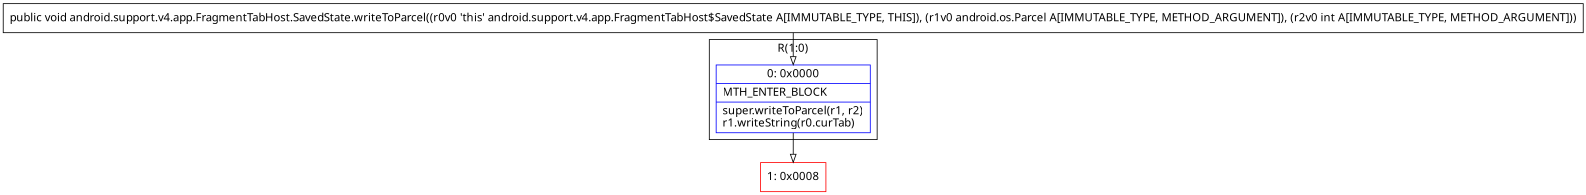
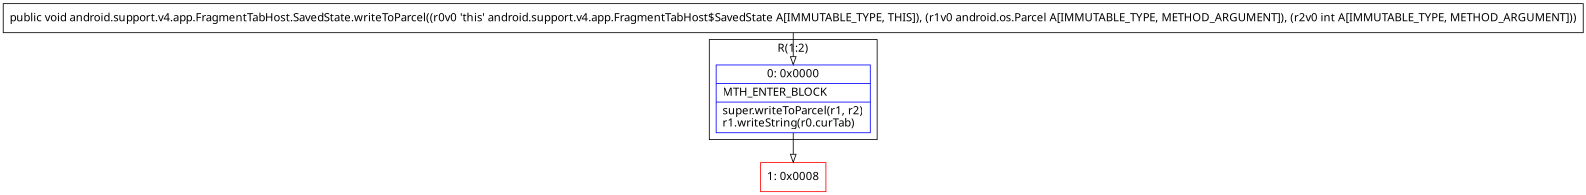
  digraph {
    fontname="Noto Sans"
    node [shape=record fontname="Noto Sans"]
    edge [style=solid arrowhead=onormal fontname="Noto Sans"]
    n1 [color=blue label="{0\:\ 0x0000|MTH_ENTER_BLOCK\l|super.writeToParcel(r1, r2)\lr1.writeString(r0.curTab)\l}"]
    n2 [color=red label="{1\:\ 0x0008}"]
    n3 [label="{public void android.support.v4.app.FragmentTabHost.SavedState.writeToParcel((r0v0 'this' android.support.v4.app.FragmentTabHost$SavedState A[IMMUTABLE_TYPE, THIS]), (r1v0 android.os.Parcel A[IMMUTABLE_TYPE, METHOD_ARGUMENT]), (r2v0 int A[IMMUTABLE_TYPE, METHOD_ARGUMENT])) }"]
    subgraph cluster_1 {
-     label="R(1:0)"
+     label="R(1:2)"
      n1
    }
    n1 -> n2
    n3 -> n1
  }
